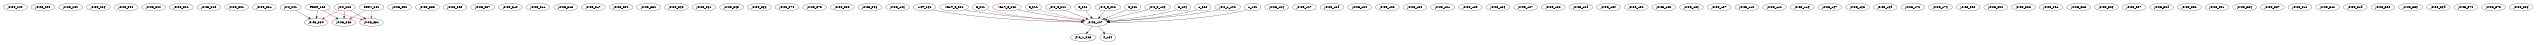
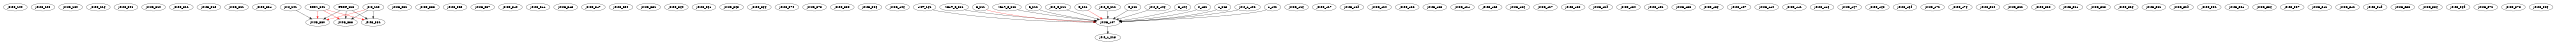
  digraph {
    fontname="DejaVu Sans"
    node [fontname="DejaVu Sans"]
    edge [color=black fontname="DejaVu Sans"]
    JSISB_100
    JSISB_103
    JSISB_180
    JSISB_216
    JSISB_301
    JSISB_310
    JSISB_311
    JSISB_315
    JSISB_321
    JSISB_324
    JSIS_201
    JSISB_330
    ECON_201
    JSISB_331
    JSISB_388
    GEOG_123
    JSIS_123
    JSISB_332
    JSISB_333
    JSISB_335
    JSISB_337
    JSISB_340
    JSISB_344
    JSISB_345
    JSISB_347
    JSISB_350
    JSISB_351
    JSISB_360
    JSISB_364
    JSISB_365
    JSISB_366
    JSISB_370
    JSISB_375
    JSISB_385
    JSISB_386
    JSISB_406
    HIST_161
    JSISB_407
    JSIS_A_215
    NEAR_E_211
    E_211
    NEAR_E_212
    E_212
    JSIS_C_211
    C_211
    JSIS_C_212
    C_212
    JSIS_B_406
    B_406
    S_432
    A_215
    JSIS_A_402
    A_402
    JSISB_416
    JSISB_417
    JSISB_419
    JSISB_420
    JSISB_422
    JSISB_423
    JSISB_424
    JSISB_425
    JSISB_426
    JSISB_427
    JSISB_428
    JSISB_429
    JSISB_430
    JSISB_431
    JSISB_433
    JSISB_436
    JSISB_437
    JSISB_440
    JSISB_441
    JSISB_446
    JSISB_467
    JSISB_468
    JSISB_469
    JSISB_472
    JSISB_476
    JSISB_520
    JSISB_522
    JSISB_523
    JSISB_524
    JSISB_525
    JSISB_526
-   JSISB_527
+   JSISB_527 [label=JSISB_521]
    JSISB_529
    JSISB_531
    JSISB_534
    JSISB_536
    JSISB_537
    JSISB_541
    JSISB_542
    JSISB_549
    JSISB_553
    JSISB_556
    JSISB_569
    JSISB_572
    JSISB_575
    JSISB_586
    JSIS_201 -> JSISB_330
+   ECON_201 -> JSISB_330 [color=red]
    ECON_201 -> JSISB_331 [color=red]
    ECON_201 -> JSISB_388 [color=red]
    GEOG_123 -> JSISB_330
-   GEOG_123 -> JSISB_331 [color=red]
+   GEOG_123 -> JSISB_331
    GEOG_123 -> JSISB_388
    JSIS_123 -> JSISB_330 [color=red]
    JSIS_123 -> JSISB_331
    JSIS_123 -> JSISB_388
    HIST_161 -> JSISB_407
    JSISB_407 -> JSIS_A_215
    NEAR_E_211 -> JSISB_407
    E_211 -> JSISB_407 [color=red]
    NEAR_E_212 -> JSISB_407
-   E_212 -> JSISB_407 [color=red]
+   E_212 -> JSISB_407
    JSIS_C_211 -> JSISB_407
-   C_211 -> JSISB_407
+   C_211 -> JSISB_407 [color=red]
    JSIS_C_212 -> JSISB_407
    C_212 -> JSISB_407
    JSIS_B_406 -> JSISB_407
    B_406 -> JSISB_407
-   JSISB_407 -> S_432
+   S_432 -> JSISB_407
    A_215 -> JSISB_407
    JSIS_A_402 -> JSISB_407
    A_402 -> JSISB_407
  }
